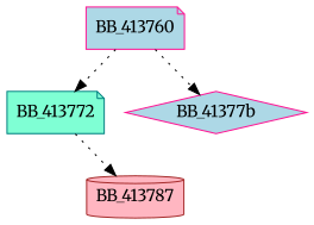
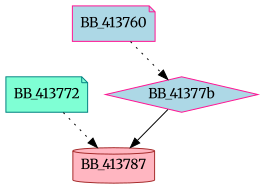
  digraph {
    fontname=Merriweather
    node [color=deeppink fillcolor=lightblue fontname=Merriweather shape=note style=filled]
    edge [fontname=Merriweather style=dotted]
    BB_413772 [color=teal fillcolor=aquamarine]
    BB_413760
    BB_41377b [shape=diamond]
    BB_413787 [color=brown fillcolor=lightpink shape=cylinder]
    BB_413772 -> BB_413787
-   BB_413760 -> BB_413772
    BB_413760 -> BB_41377b
+   BB_41377b -> BB_413787 [style=solid]
  }
